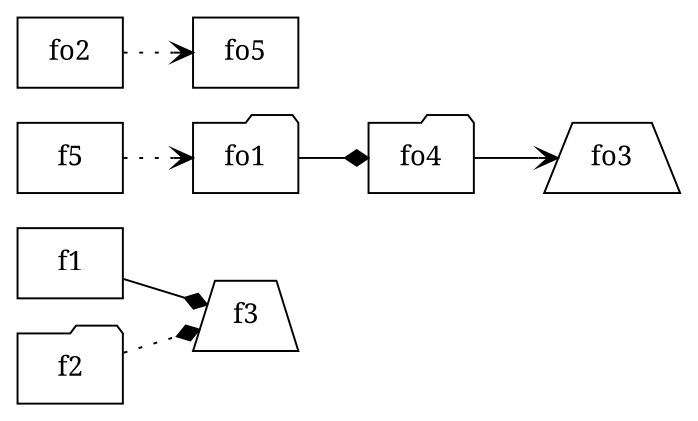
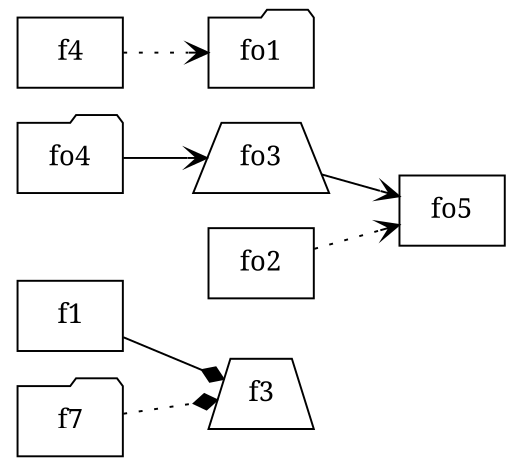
  strict digraph {
    fontname="Noto Serif"
    rankdir=LR
    node [fontname="Noto Serif" shape=box]
    edge [arrowhead=vee fontname="Noto Serif" style=solid weight=2]
    f3 [shape=trapezium]
    f1
-   f2 [shape=folder]
+   f2 [shape=folder label=f7]
    fo4 [shape=folder]
    fo3 [shape=trapezium]
    fo1 [shape=folder]
-   f4 [label=f5]
+   f4
    fo2
    fo5
    f1 -> f3 [arrowhead=diamond]
    f2 -> f3 [arrowhead=diamond style=dotted]
    fo4 -> fo3
-   fo1 -> fo4 [arrowhead=diamond]
+   fo3 -> fo5
    f4 -> fo1 [style=dotted]
    fo2 -> fo5 [style=dotted]
  }
